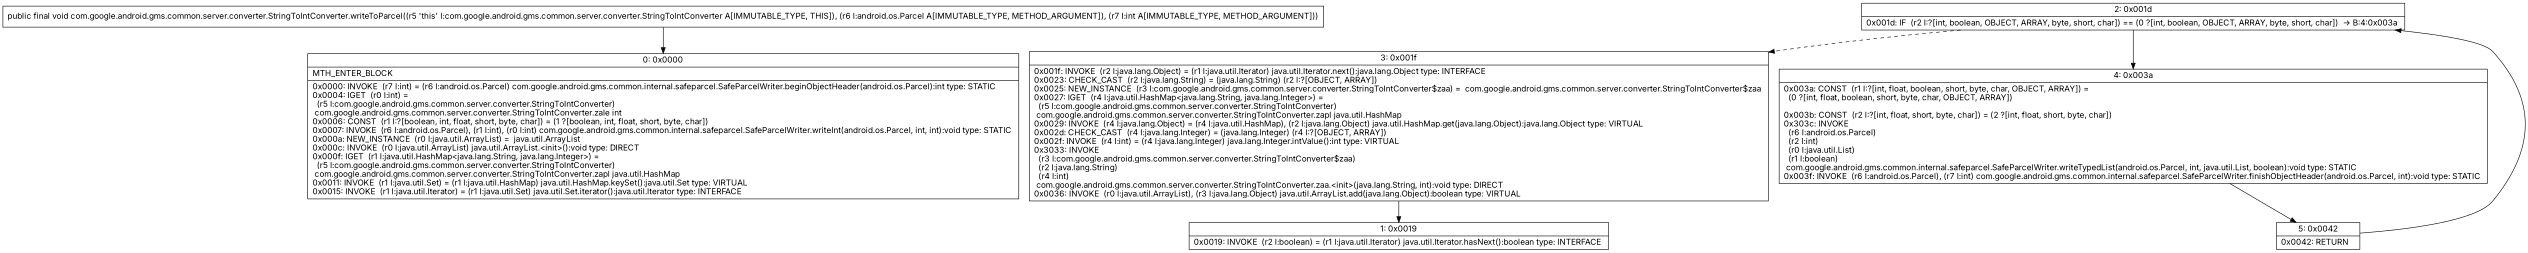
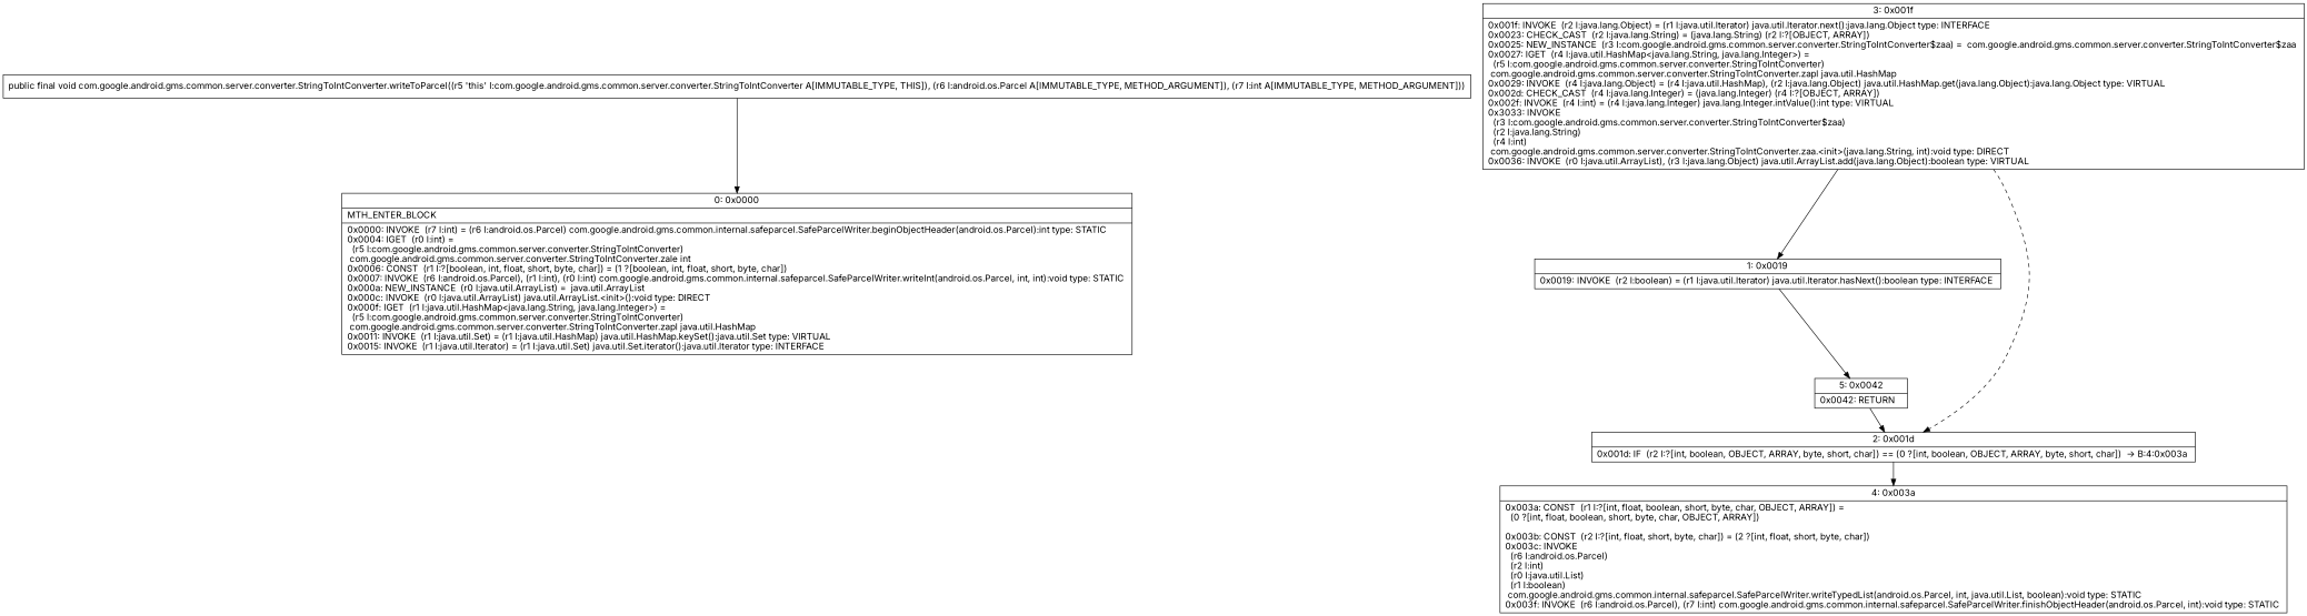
  digraph {
    fontname=Inter
    node [fontname=Inter shape=record]
    edge [fontname=Inter]
    n1 [label="{0\:\ 0x0000|MTH_ENTER_BLOCK\l|0x0000: INVOKE  (r7 I:int) = (r6 I:android.os.Parcel) com.google.android.gms.common.internal.safeparcel.SafeParcelWriter.beginObjectHeader(android.os.Parcel):int type: STATIC \l0x0004: IGET  (r0 I:int) = \l  (r5 I:com.google.android.gms.common.server.converter.StringToIntConverter)\l com.google.android.gms.common.server.converter.StringToIntConverter.zale int \l0x0006: CONST  (r1 I:?[boolean, int, float, short, byte, char]) = (1 ?[boolean, int, float, short, byte, char]) \l0x0007: INVOKE  (r6 I:android.os.Parcel), (r1 I:int), (r0 I:int) com.google.android.gms.common.internal.safeparcel.SafeParcelWriter.writeInt(android.os.Parcel, int, int):void type: STATIC \l0x000a: NEW_INSTANCE  (r0 I:java.util.ArrayList) =  java.util.ArrayList \l0x000c: INVOKE  (r0 I:java.util.ArrayList) java.util.ArrayList.\<init\>():void type: DIRECT \l0x000f: IGET  (r1 I:java.util.HashMap\<java.lang.String, java.lang.Integer\>) = \l  (r5 I:com.google.android.gms.common.server.converter.StringToIntConverter)\l com.google.android.gms.common.server.converter.StringToIntConverter.zapl java.util.HashMap \l0x0011: INVOKE  (r1 I:java.util.Set) = (r1 I:java.util.HashMap) java.util.HashMap.keySet():java.util.Set type: VIRTUAL \l0x0015: INVOKE  (r1 I:java.util.Iterator) = (r1 I:java.util.Set) java.util.Set.iterator():java.util.Iterator type: INTERFACE \l}"]
    n2 [label="{1\:\ 0x0019|0x0019: INVOKE  (r2 I:boolean) = (r1 I:java.util.Iterator) java.util.Iterator.hasNext():boolean type: INTERFACE \l}"]
    n3 [label="{2\:\ 0x001d|0x001d: IF  (r2 I:?[int, boolean, OBJECT, ARRAY, byte, short, char]) == (0 ?[int, boolean, OBJECT, ARRAY, byte, short, char])  \-\> B:4:0x003a \l}"]
    n4 [label="{3\:\ 0x001f|0x001f: INVOKE  (r2 I:java.lang.Object) = (r1 I:java.util.Iterator) java.util.Iterator.next():java.lang.Object type: INTERFACE \l0x0023: CHECK_CAST  (r2 I:java.lang.String) = (java.lang.String) (r2 I:?[OBJECT, ARRAY]) \l0x0025: NEW_INSTANCE  (r3 I:com.google.android.gms.common.server.converter.StringToIntConverter$zaa) =  com.google.android.gms.common.server.converter.StringToIntConverter$zaa \l0x0027: IGET  (r4 I:java.util.HashMap\<java.lang.String, java.lang.Integer\>) = \l  (r5 I:com.google.android.gms.common.server.converter.StringToIntConverter)\l com.google.android.gms.common.server.converter.StringToIntConverter.zapl java.util.HashMap \l0x0029: INVOKE  (r4 I:java.lang.Object) = (r4 I:java.util.HashMap), (r2 I:java.lang.Object) java.util.HashMap.get(java.lang.Object):java.lang.Object type: VIRTUAL \l0x002d: CHECK_CAST  (r4 I:java.lang.Integer) = (java.lang.Integer) (r4 I:?[OBJECT, ARRAY]) \l0x002f: INVOKE  (r4 I:int) = (r4 I:java.lang.Integer) java.lang.Integer.intValue():int type: VIRTUAL \l0x3033: INVOKE  \l  (r3 I:com.google.android.gms.common.server.converter.StringToIntConverter$zaa)\l  (r2 I:java.lang.String)\l  (r4 I:int)\l com.google.android.gms.common.server.converter.StringToIntConverter.zaa.\<init\>(java.lang.String, int):void type: DIRECT \l0x0036: INVOKE  (r0 I:java.util.ArrayList), (r3 I:java.lang.Object) java.util.ArrayList.add(java.lang.Object):boolean type: VIRTUAL \l}"]
-   n5 [label="{4\:\ 0x003a|0x003a: CONST  (r1 I:?[int, float, boolean, short, byte, char, OBJECT, ARRAY]) = \l  (0 ?[int, float, boolean, short, byte, char, OBJECT, ARRAY])\l \l0x003b: CONST  (r2 I:?[int, float, short, byte, char]) = (2 ?[int, float, short, byte, char]) \l0x303c: INVOKE  \l  (r6 I:android.os.Parcel)\l  (r2 I:int)\l  (r0 I:java.util.List)\l  (r1 I:boolean)\l com.google.android.gms.common.internal.safeparcel.SafeParcelWriter.writeTypedList(android.os.Parcel, int, java.util.List, boolean):void type: STATIC \l0x003f: INVOKE  (r6 I:android.os.Parcel), (r7 I:int) com.google.android.gms.common.internal.safeparcel.SafeParcelWriter.finishObjectHeader(android.os.Parcel, int):void type: STATIC \l}"]
+   n5 [label="{4\:\ 0x003a|0x003a: CONST  (r1 I:?[int, float, boolean, short, byte, char, OBJECT, ARRAY]) = \l  (0 ?[int, float, boolean, short, byte, char, OBJECT, ARRAY])\l \l0x003b: CONST  (r2 I:?[int, float, short, byte, char]) = (2 ?[int, float, short, byte, char]) \l0x003c: INVOKE  \l  (r6 I:android.os.Parcel)\l  (r2 I:int)\l  (r0 I:java.util.List)\l  (r1 I:boolean)\l com.google.android.gms.common.internal.safeparcel.SafeParcelWriter.writeTypedList(android.os.Parcel, int, java.util.List, boolean):void type: STATIC \l0x003f: INVOKE  (r6 I:android.os.Parcel), (r7 I:int) com.google.android.gms.common.internal.safeparcel.SafeParcelWriter.finishObjectHeader(android.os.Parcel, int):void type: STATIC \l}"]
    n6 [label="{5\:\ 0x0042|0x0042: RETURN   \l}"]
    n7 [label="{public final void com.google.android.gms.common.server.converter.StringToIntConverter.writeToParcel((r5 'this' I:com.google.android.gms.common.server.converter.StringToIntConverter A[IMMUTABLE_TYPE, THIS]), (r6 I:android.os.Parcel A[IMMUTABLE_TYPE, METHOD_ARGUMENT]), (r7 I:int A[IMMUTABLE_TYPE, METHOD_ARGUMENT])) }"]
-   n3 -> n4 [style=dashed]
+   n4 -> n3 [style=dashed]
    n3 -> n5
    n4 -> n2
-   n5 -> n6
+   n2 -> n6
    n6 -> n3
    n7 -> n1
  }
